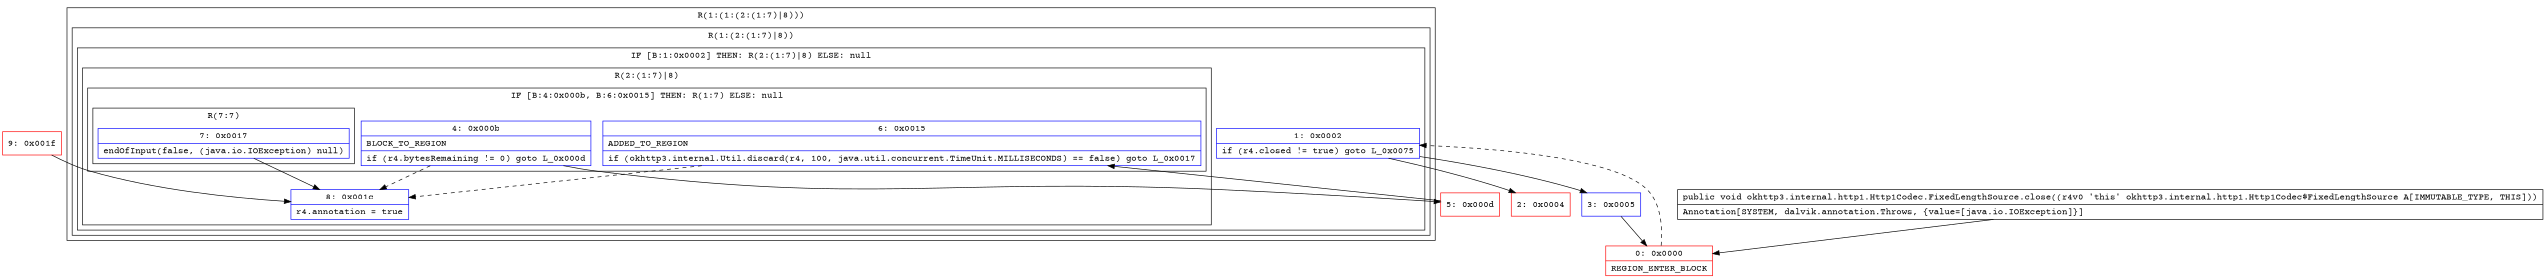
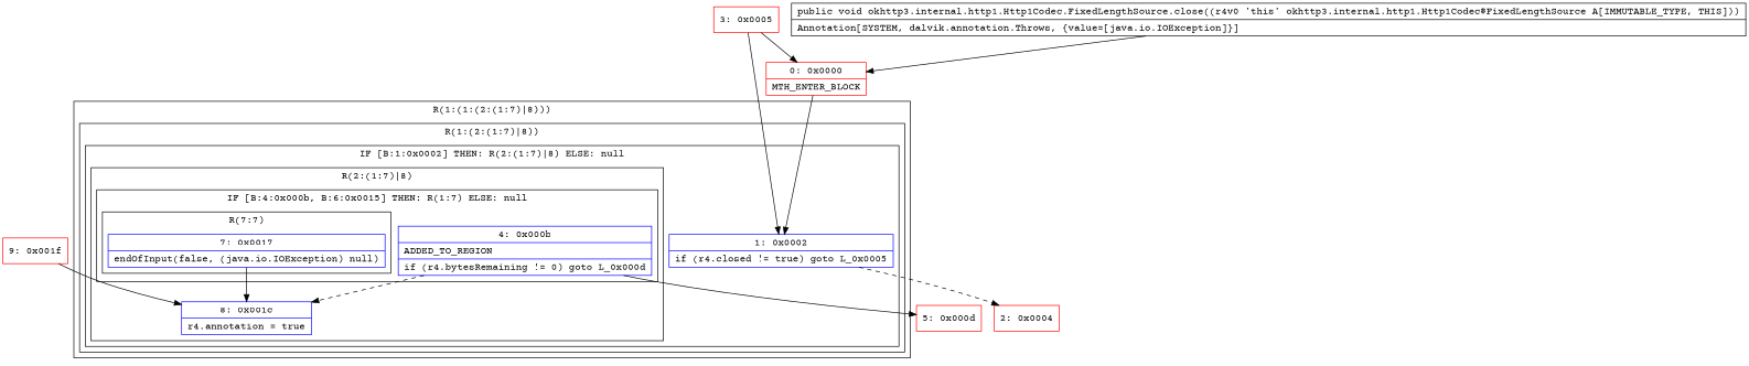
  digraph {
    fontname="Courier Prime"
    node [color=blue fontname="Courier Prime" shape=record]
    edge [fontname="Courier Prime"]
    n1 [label="{7\:\ 0x0017|endOfInput(false, (java.io.IOException) null)\l}"]
-   n2 [label="{4\:\ 0x000b|BLOCK_TO_REGION\l|if (r4.bytesRemaining != 0) goto L_0x000d\l}"]
-   n3 [label="{6\:\ 0x0015|ADDED_TO_REGION\l|if (okhttp3.internal.Util.discard(r4, 100, java.util.concurrent.TimeUnit.MILLISECONDS) == false) goto L_0x0017\l}"]
+   n2 [label="{4\:\ 0x000b|ADDED_TO_REGION\l|if (r4.bytesRemaining != 0) goto L_0x000d\l}"]
    n4 [label="{8\:\ 0x001c|r4.annotation = true\l}"]
-   n5 [label="{1\:\ 0x0002|if (r4.closed != true) goto L_0x0075\l}"]
+   n5 [label="{1\:\ 0x0002|if (r4.closed != true) goto L_0x0005\l}"]
    n6 [color=red label="{5\:\ 0x000d}"]
    n7 [color=red label="{2\:\ 0x0004}"]
-   n8 [label="{3\:\ 0x0005}"]
-   n9 [color=red label="{0\:\ 0x0000|REGION_ENTER_BLOCK\l}"]
+   n8 [color=red label="{3\:\ 0x0005}"]
+   n9 [color=red label="{0\:\ 0x0000|MTH_ENTER_BLOCK\l}"]
    n10 [color=red label="{9\:\ 0x001f}"]
    n11 [label="{public void okhttp3.internal.http1.Http1Codec.FixedLengthSource.close((r4v0 'this' okhttp3.internal.http1.Http1Codec$FixedLengthSource A[IMMUTABLE_TYPE, THIS]))  | Annotation[SYSTEM, dalvik.annotation.Throws, \{value=[java.io.IOException]\}]\l}" color=""]
    subgraph cluster_1 {
      label="R(1:(1:(2:(1:7)|8)))"
      subgraph cluster_2 {
        label="R(1:(2:(1:7)|8))"
        subgraph cluster_3 {
          label="IF [B:1:0x0002] THEN: R(2:(1:7)|8) ELSE: null"
          n5
          subgraph cluster_4 {
            label="R(2:(1:7)|8)"
            n4
            subgraph cluster_5 {
              label="IF [B:4:0x000b, B:6:0x0015] THEN: R(1:7) ELSE: null"
              n2
-             n3
              subgraph cluster_6 {
                label="R(7:7)"
                n1
              }
            }
          }
        }
      }
    }
    n1 -> n4
    n2 -> n4 [style=dashed]
    n2 -> n6
-   n3 -> n4 [style=dashed]
-   n5 -> n7 [style=solid]
-   n5 -> n8
-   n6 -> n3
+   n5 -> n7 [style=dashed]
+   n8 -> n5
    n8 -> n9
-   n9 -> n5 [style=dashed]
+   n9 -> n5
    n10 -> n4
    n11 -> n9
  }
